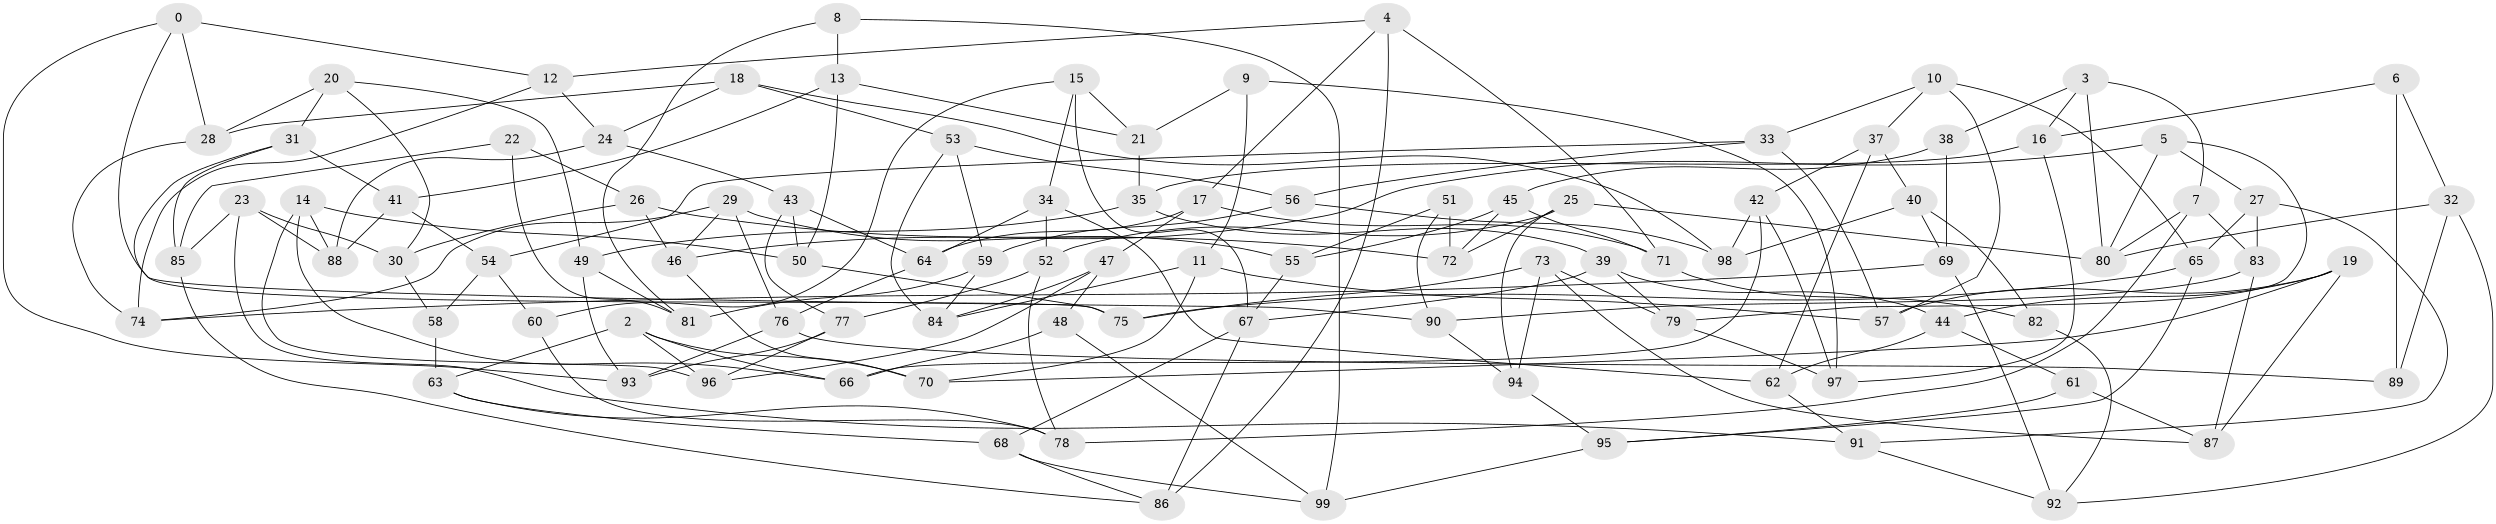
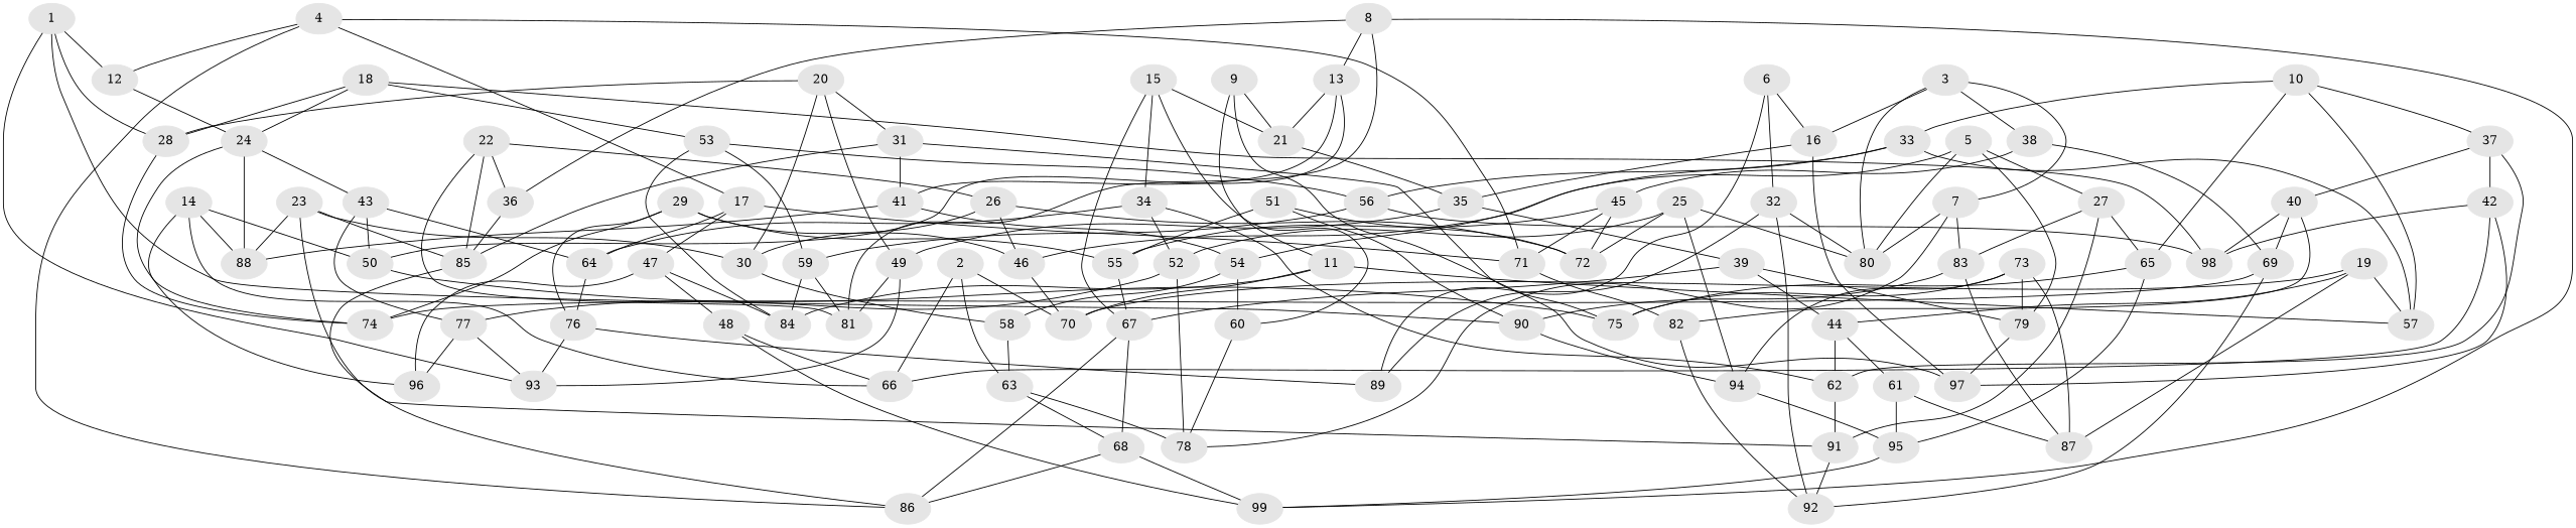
  graph {
    node [color=gray90 style=filled]
-   1 [label=0]
+   1
    12
    28
    90
    93
    24
    74
    94
    2
    63
    66
    70
    96
    78
    68
    3
    7
    16
    38
    80
    83
    97
    35
    45
    69
    4
    17
    71
    86
    47
    64
    82
    5
    27
    46
    79
    65
    91
    6
    89
    32
    92
    61
    87
    95
    8
    13
+   36
    81
    99
    21
    41
    50
    85
    9
    11
    57
    84
    51
    72
    55
    10
    33
    37
    54
    56
    62
    40
    42
    75
    88
    43
    14
    15
    34
    60
    67
    52
    49
    39
    48
    76
    18
    53
    98
    59
    19
    44
    20
    30
    31
    58
    22
    26
    23
    77
    25
    29
    73
    1 -- 12
    1 -- 28
    1 -- 90
    1 -- 93
    12 -- 24
-   12 -- 74
+   24 -- 74
    28 -- 74
    90 -- 94
    24 -- 88
    24 -- 43
    94 -- 95
    2 -- 63
    2 -- 66
    2 -- 70
-   2 -- 96
    63 -- 78
    63 -- 68
    68 -- 86
    68 -- 99
    3 -- 7
    3 -- 16
    3 -- 38
    3 -- 80
    7 -- 78
    7 -- 80
    7 -- 83
    16 -- 97
    16 -- 35
    38 -- 45
    38 -- 69
    83 -- 90
    83 -- 87
    35 -- 49
    35 -- 39
    45 -- 71
    45 -- 72
    45 -- 55
    69 -- 74
    69 -- 92
    4 -- 12
    4 -- 17
    4 -- 71
    4 -- 86
    17 -- 71
    17 -- 47
    17 -- 64
    71 -- 82
    47 -- 96
    47 -- 84
    47 -- 48
    64 -- 76
    82 -- 92
    5 -- 80
    5 -- 27
    5 -- 46
    5 -- 79
    27 -- 83
    27 -- 65
    27 -- 91
    46 -- 70
    79 -- 97
    65 -- 95
    65 -- 75
    91 -- 92
    6 -- 16
    6 -- 89
    6 -- 32
    32 -- 80
    32 -- 89
    32 -- 92
    61 -- 87
    61 -- 95
    95 -- 99
    8 -- 13
+   8 -- 36
    8 -- 81
    8 -- 99
    13 -- 21
    13 -- 41
    13 -- 50
+   36 -- 85
    21 -- 35
    41 -- 54
    41 -- 88
    50 -- 75
    85 -- 86
    9 -- 97
    9 -- 21
    9 -- 11
    11 -- 70
    11 -- 57
    11 -- 84
    51 -- 90
    51 -- 72
    51 -- 55
    55 -- 67
    10 -- 65
    10 -- 57
    10 -- 33
    10 -- 37
    33 -- 57
    33 -- 54
    33 -- 56
    37 -- 62
    37 -- 40
    37 -- 42
    54 -- 60
    54 -- 58
    56 -- 98
    56 -- 59
    62 -- 91
    40 -- 69
    40 -- 82
    40 -- 98
    42 -- 66
    42 -- 97
    42 -- 98
    43 -- 64
    43 -- 50
    43 -- 77
    14 -- 66
    14 -- 96
    14 -- 50
    14 -- 88
    15 -- 21
    15 -- 34
    15 -- 60
    15 -- 67
    34 -- 64
    34 -- 62
    34 -- 52
    60 -- 78
    67 -- 68
    67 -- 86
    52 -- 78
    52 -- 77
    49 -- 93
    49 -- 81
    39 -- 79
    39 -- 67
    39 -- 44
    48 -- 66
    48 -- 99
    76 -- 93
    76 -- 89
    18 -- 28
    18 -- 24
    18 -- 53
    18 -- 98
    53 -- 84
    53 -- 56
    53 -- 59
    59 -- 81
    59 -- 84
    19 -- 70
    19 -- 87
    19 -- 57
    19 -- 44
    44 -- 61
    44 -- 62
    20 -- 28
    20 -- 49
    20 -- 30
    20 -- 31
    30 -- 58
    31 -- 41
    31 -- 85
    31 -- 75
    58 -- 63
+   22 -- 36
    22 -- 81
    22 -- 85
    22 -- 26
    26 -- 46
    26 -- 72
    26 -- 30
    23 -- 91
    23 -- 85
    23 -- 88
    23 -- 30
    77 -- 93
    77 -- 96
    25 -- 94
    25 -- 80
    25 -- 72
    25 -- 52
    29 -- 74
    29 -- 46
    29 -- 55
    29 -- 76
    73 -- 94
    73 -- 79
    73 -- 87
    73 -- 75
  }
